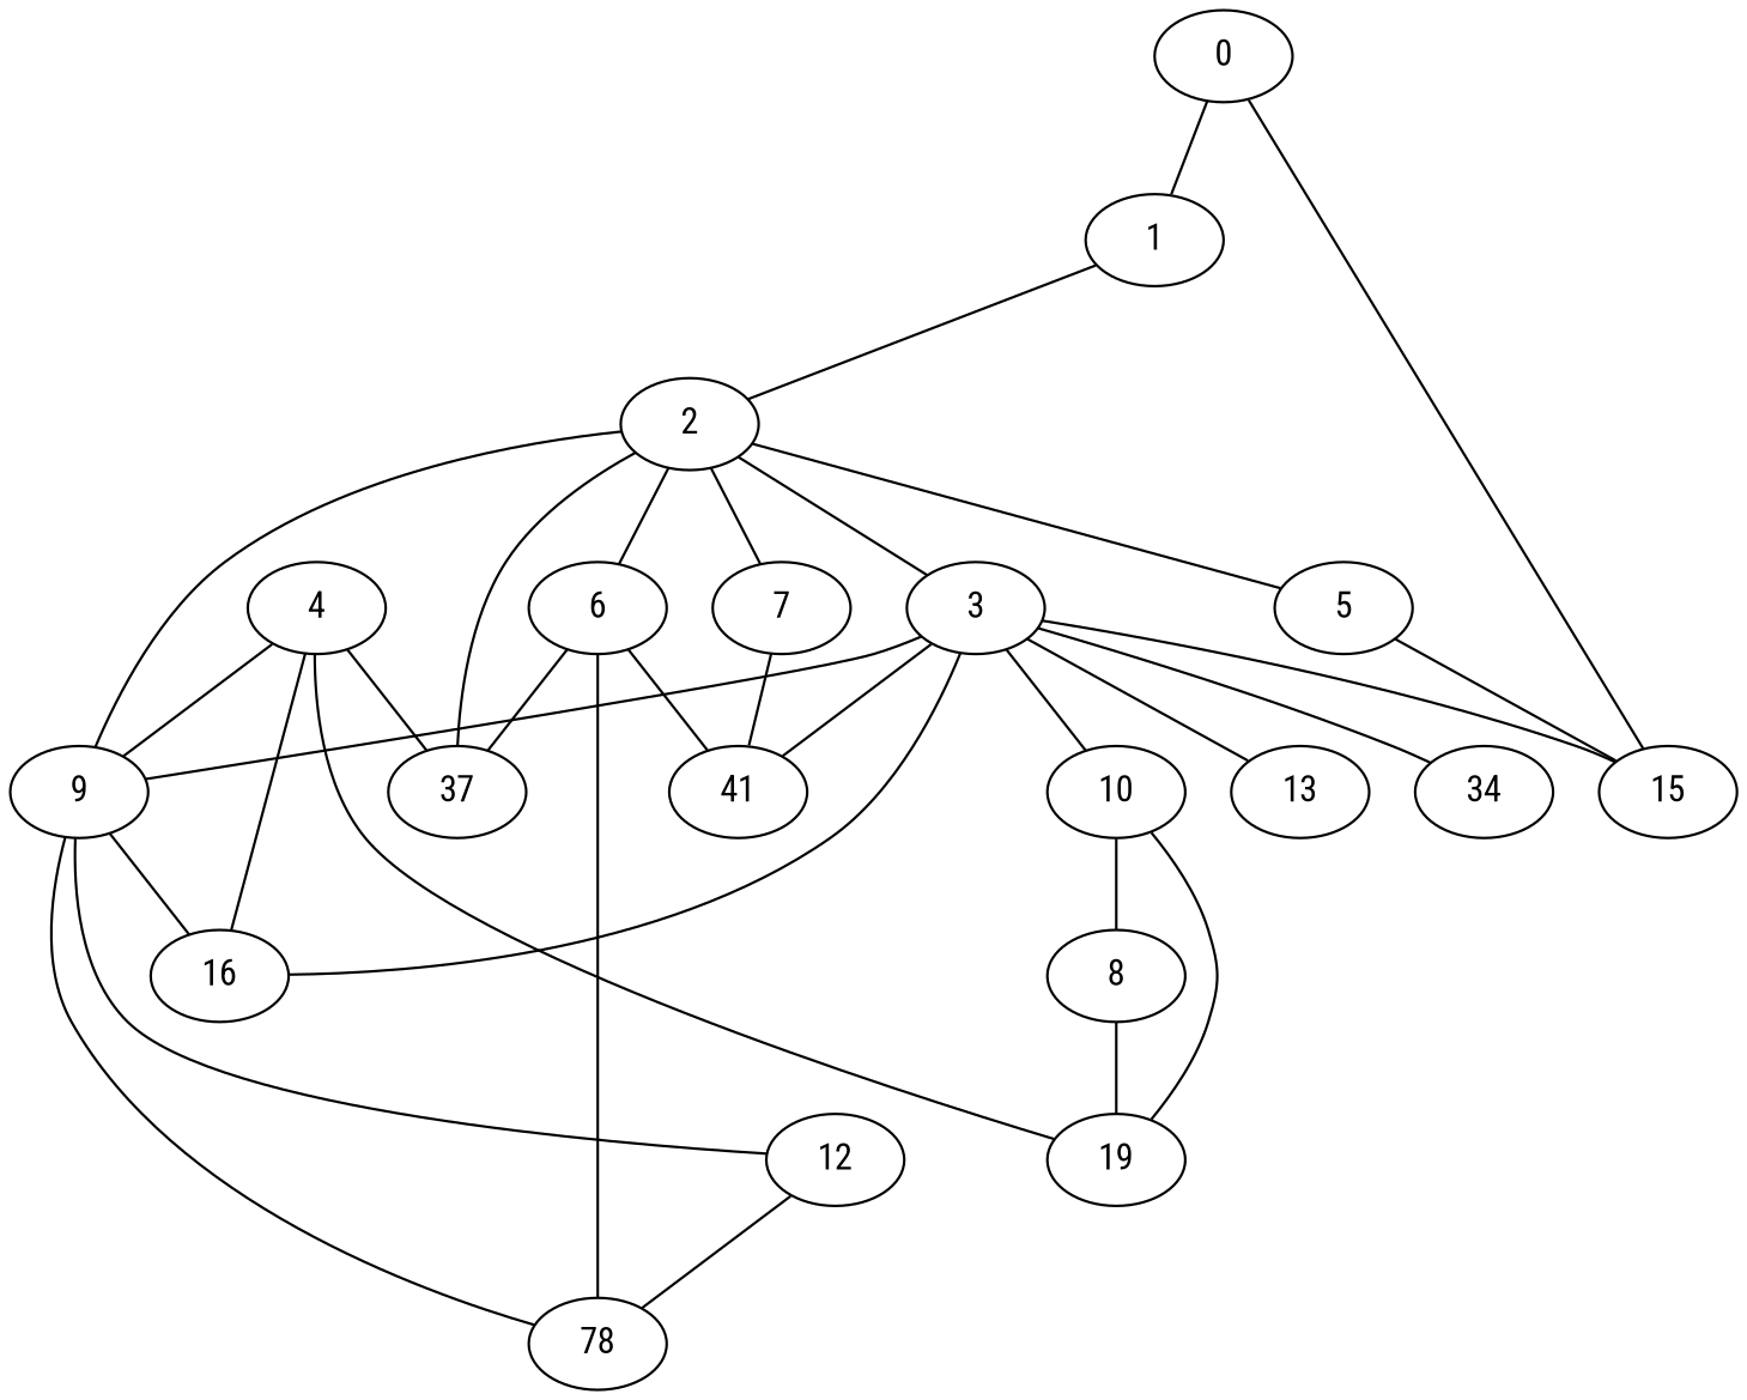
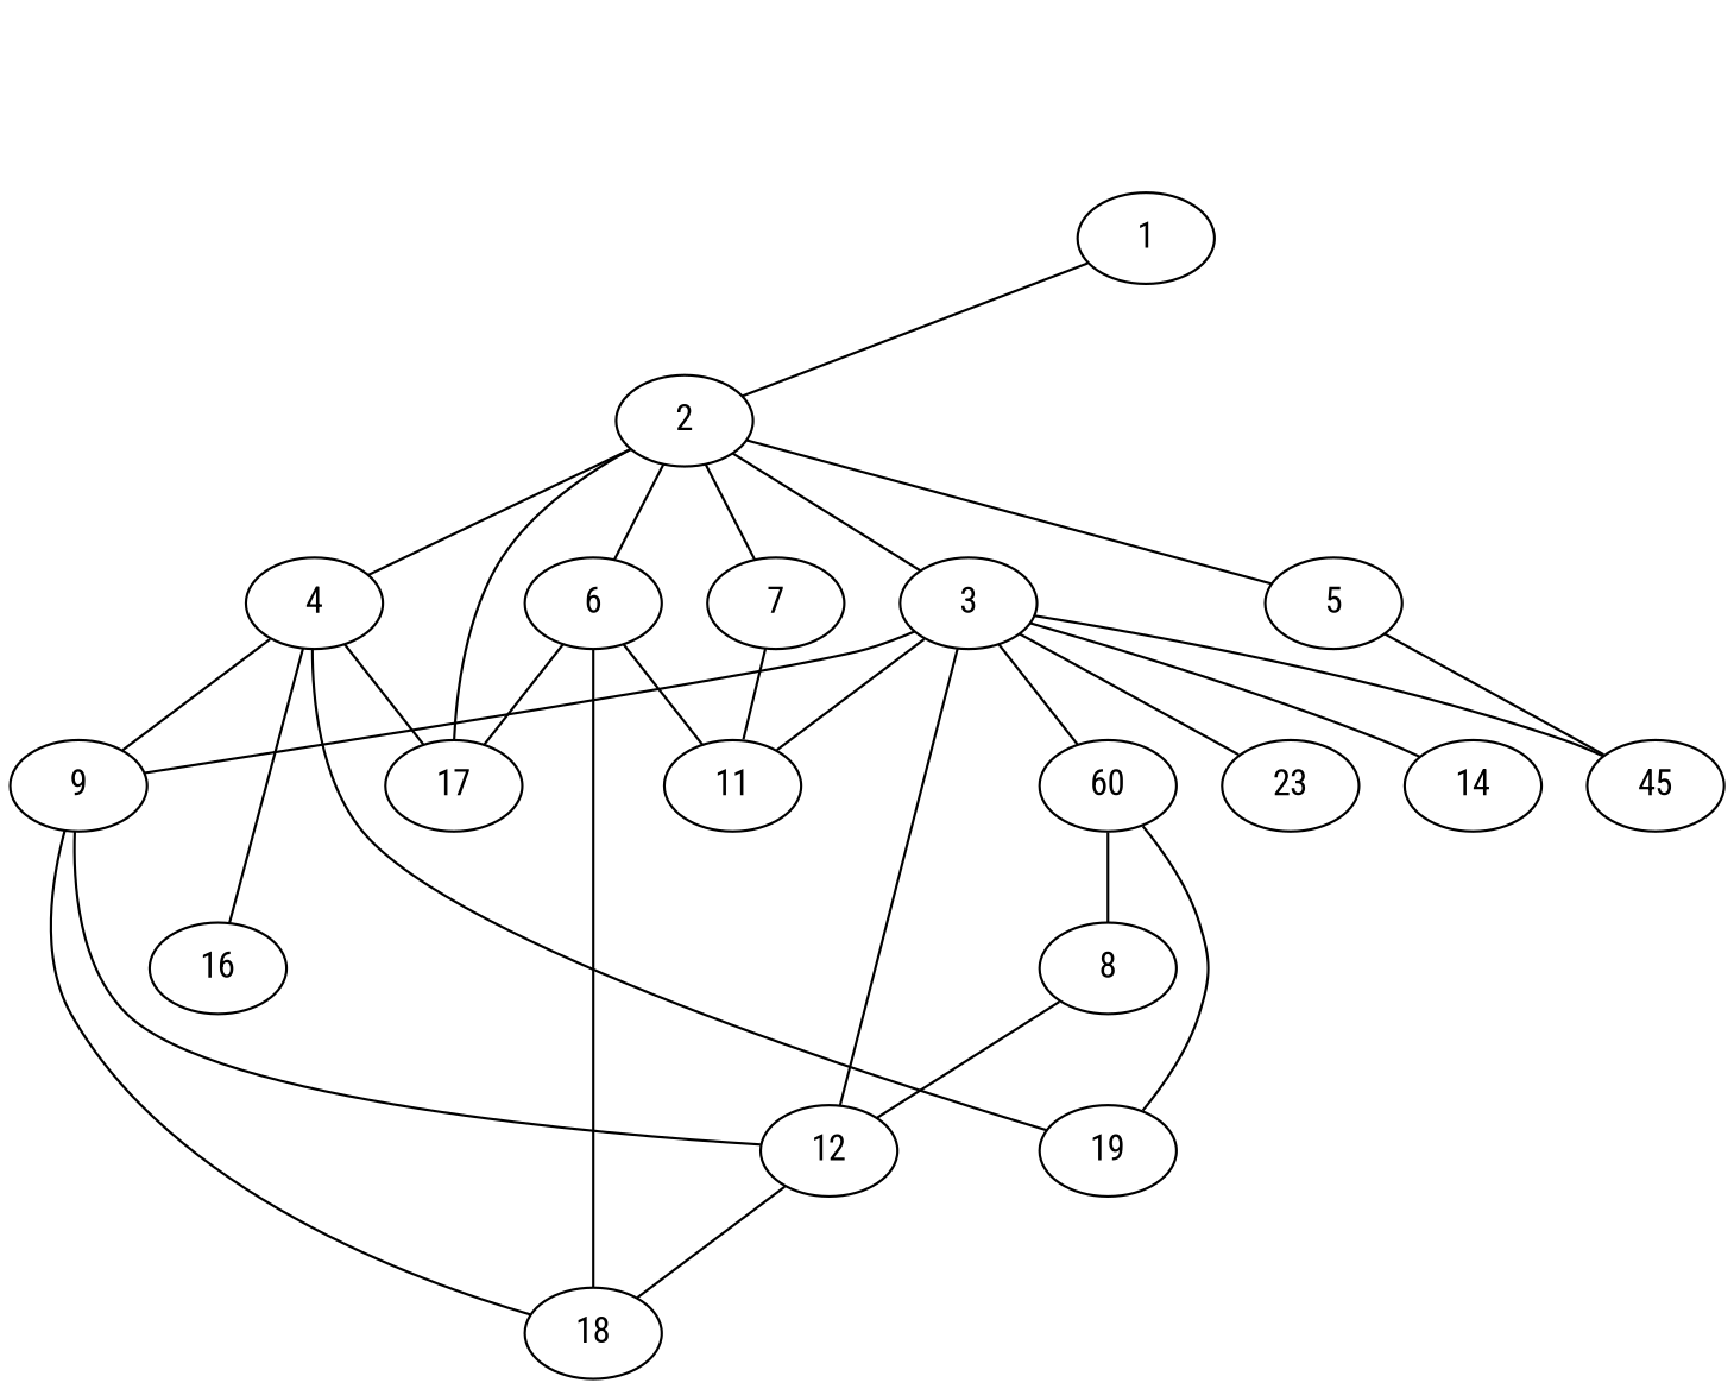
  graph {
    fontname="Roboto Condensed"
    node [fontname="Roboto Condensed"]
    edge [fontname="Roboto Condensed"]
-   0
    1
-   15
+   15 [label=45]
    2
    3
    4
    5
    6
    7
-   17 [label=37]
+   17
    9
-   10
-   11 [label=41]
+   10 [label=60]
+   11
    12
-   13
-   14 [label=34]
+   13 [label=23]
+   14
    16
    19
-   18 [label=78]
+   18
    8
-   0 -- 1
-   0 -- 15
    1 -- 2
    2 -- 3
-   2 -- 9
+   2 -- 4
    2 -- 5
    2 -- 6
    2 -- 7
    2 -- 17
    3 -- 15
    3 -- 9
    3 -- 10
    3 -- 11
-   3 -- 16
+   3 -- 12
    3 -- 13
    3 -- 14
    4 -- 17
    4 -- 9
    4 -- 16
    4 -- 19
    5 -- 15
    6 -- 17
    6 -- 11
    6 -- 18
    7 -- 11
    9 -- 12
-   9 -- 16
    9 -- 18
    10 -- 19
    10 -- 8
    12 -- 18
-   8 -- 19
+   8 -- 12
  }
